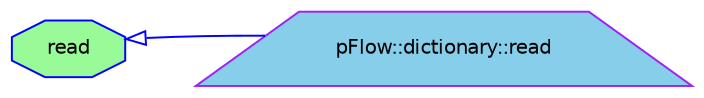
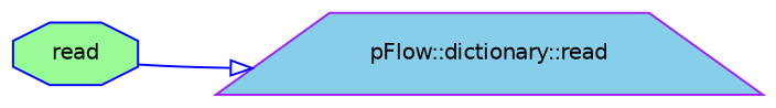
  digraph {
    rankdir=LR
    node [fontname=Helvetica fontsize=10 style=filled]
    n1 [color=blue fillcolor=palegreen fontcolor=black height=0.2 label=read shape=octagon width=0.4]
    n2 [color=purple fillcolor=skyblue height=0.2 label="pFlow::dictionary::read" shape=trapezium width=0.4]
-   n2 -> n1 [color=blue fontname=Helvetica fontsize=10 labelfontname=Helvetica labelfontsize=10 style=solid arrowhead=onormal]
+   n1 -> n2 [color=blue fontname=Helvetica fontsize=10 labelfontname=Helvetica labelfontsize=10 style=solid arrowhead=onormal]
  }
